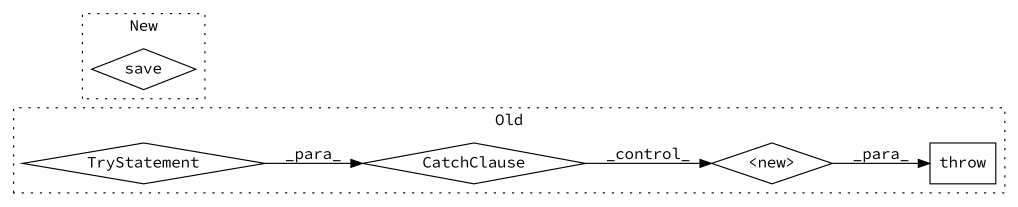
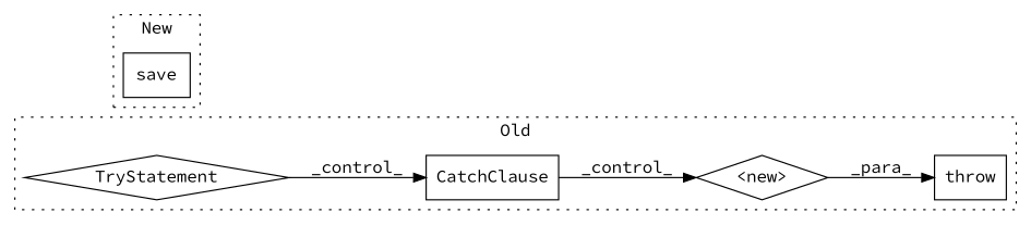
  digraph {
    fontname="Source Code Pro"
    rankdir=LR
    node [fontname="Source Code Pro" shape=diamond]
    edge [fontname="Source Code Pro"]
    n1 [a=14 l=17 label="<new>" s=6878]
-   n2 [a=12 l="11,2" label=CatchClause s="6804,6838"]
+   n2 [a=12 l="11,2" label=CatchClause s="6804,6838" shape=box]
    n3 [a=53 l=6 label=throw s=6872 shape=box]
    n4 [a=54 l=4 label=TryStatement s=6754]
-   n5 [a=32 l="5,1" label=save s="7558,7585"]
+   n5 [a=32 l="5,1" label=save s="7558,7585" shape=box]
    subgraph cluster_1 {
      label=Old
      style=dotted
      n1
      n2
      n3
      n4
    }
    subgraph cluster_2 {
      label=New
      style=dotted
      n5
    }
    n1 -> n3 [label=_para_]
    n2 -> n1 [label=_control_]
-   n4 -> n2 [label=_para_]
+   n4 -> n2 [label=_control_]
  }
